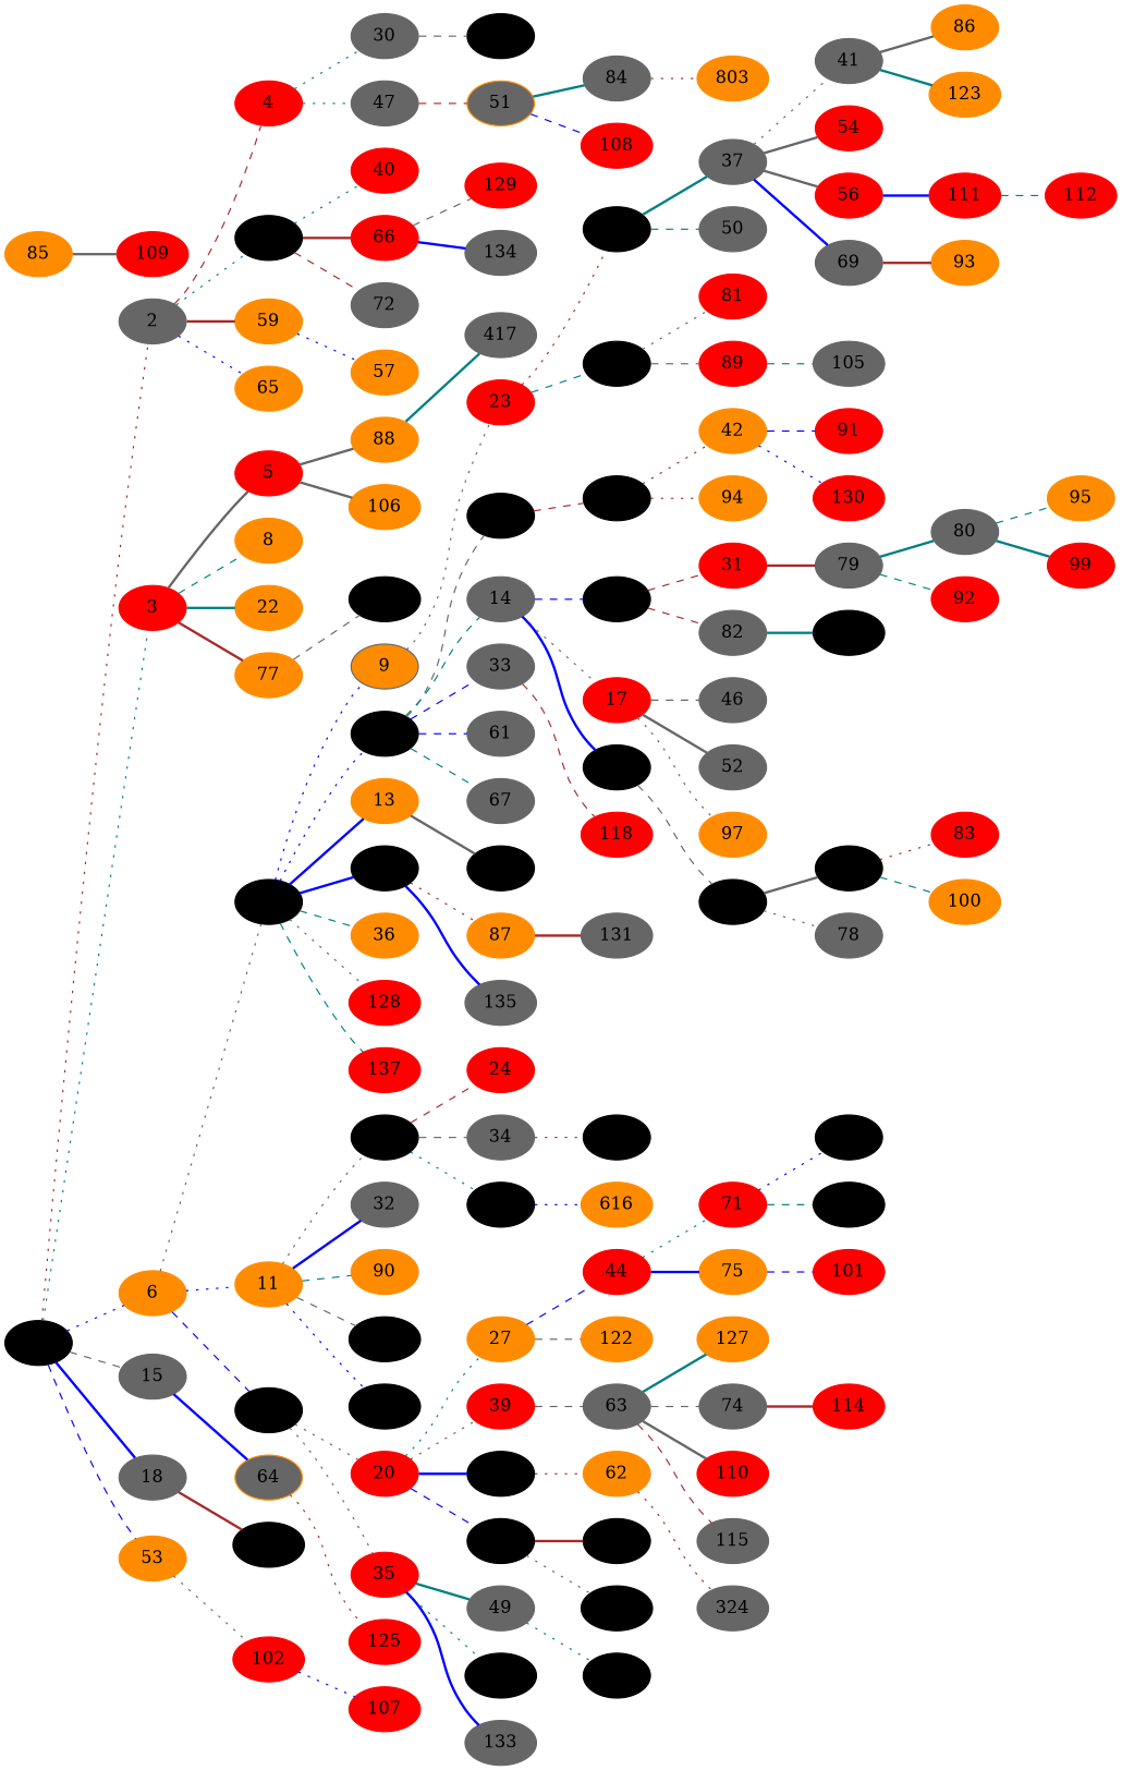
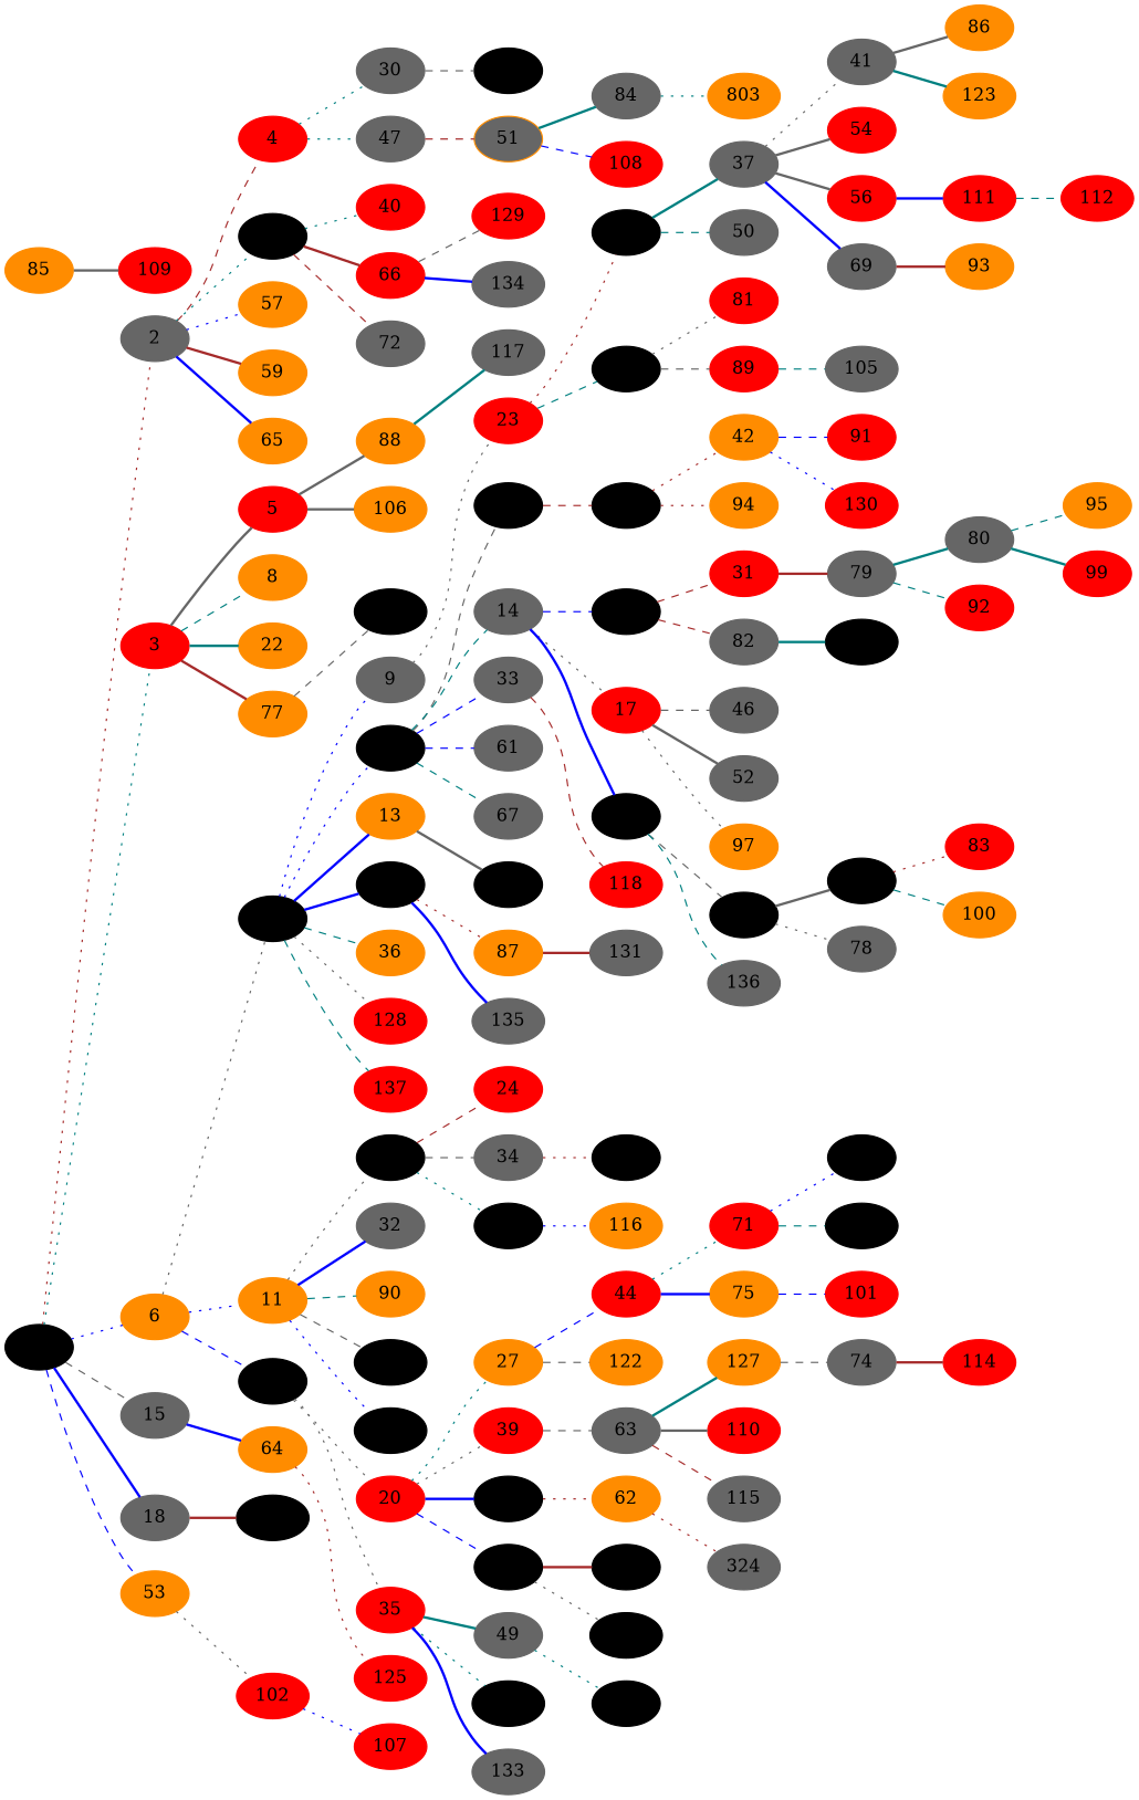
  graph {
    rankdir=LR
    node [color=red style=filled]
    edge [color=gray40 style=dashed]
    1 [color=black]
    2 [color=gray40]
    3
    6 [color=darkorange]
    15 [color=gray40]
    18 [color=gray40]
    53 [color=darkorange]
    4
    29 [color=black]
    57 [color=darkorange]
    59 [color=darkorange]
    65 [color=darkorange]
    5
    8 [color=darkorange]
    22 [color=darkorange]
    77 [color=darkorange]
    7 [color=black]
    11 [color=darkorange]
    19 [color=black]
-   64 [color=darkorange fillcolor=gray40]
+   64 [color=darkorange]
    132 [color=black]
    102
    30 [color=gray40]
    47 [color=gray40]
    40
    66
    72 [color=gray40]
    88 [color=darkorange]
    106 [color=darkorange]
    120 [color=black]
    60 [color=black]
    51 [color=darkorange fillcolor=gray40]
-   117 [color=gray40 label=417]
-   9 [color=gray40 fillcolor=darkorange]
+   117 [color=gray40]
+   9 [color=gray40]
    10 [color=black]
    13 [color=darkorange]
    25 [color=black]
    36 [color=darkorange]
    128
    137
    21 [color=black]
    32 [color=gray40]
    90 [color=darkorange]
    126 [color=black]
    138 [color=black]
    20
    35
    23
    12 [color=black]
    14 [color=gray40]
    33 [color=gray40]
    61 [color=gray40]
    67 [color=gray40]
    45 [color=black]
    87 [color=darkorange]
    135 [color=gray40]
    28 [color=black]
    48 [color=black]
    26 [color=black]
    16 [color=black]
    17
    43 [color=black]
    118
    24
    34 [color=gray40]
    38 [color=black]
    42 [color=darkorange]
    94 [color=darkorange]
    31
    82 [color=gray40]
    46 [color=gray40]
    52 [color=gray40]
    97 [color=darkorange]
    68 [color=black]
+   136 [color=gray40]
    125
    79 [color=gray40]
    119 [color=black]
    27 [color=darkorange]
    39
    58 [color=black]
    76 [color=black]
    49 [color=gray40]
    121 [color=black]
    133 [color=gray40]
    44
    122 [color=darkorange]
    63 [color=gray40]
    62 [color=darkorange]
    98 [color=black]
    113 [color=black]
    55 [color=black]
-   116 [color=darkorange label=616]
+   116 [color=darkorange]
    37 [color=gray40]
    50 [color=gray40]
    81
    89
    131 [color=gray40]
    91
    130
    71
    75 [color=darkorange]
    41 [color=gray40]
    54
    56
    69 [color=gray40]
    129
    134 [color=gray40]
    80 [color=gray40]
    92
    70 [color=black]
    86 [color=darkorange]
    123 [color=darkorange]
    111
    93 [color=darkorange]
    85 [color=darkorange]
    109
    127 [color=darkorange]
    74 [color=gray40]
    110
    115 [color=gray40]
    73 [color=black]
    78 [color=gray40]
    96 [color=black]
    104 [color=black]
    101
    84 [color=gray40]
    108
    105 [color=gray40]
    n130 [color=darkorange label=803]
    107
    112
    n133 [color=gray40 label=324]
    114
    83
    100 [color=darkorange]
    95 [color=darkorange]
    99
    1 -- 2 [color=brown style=dotted]
    1 -- 3 [color=teal style=dotted]
    1 -- 6 [color=blue style=dotted]
    1 -- 15
    1 -- 18 [color=blue style=bold]
    1 -- 53 [color=blue]
    2 -- 4 [color=brown]
    2 -- 29 [color=teal style=dotted]
-   59 -- 57 [color=blue style=dotted]
+   2 -- 57 [color=blue style=dotted]
    2 -- 59 [color=brown style=bold]
-   2 -- 65 [color=blue style=dotted]
+   2 -- 65 [color=blue style=bold]
    3 -- 5 [style=bold]
    3 -- 8 [color=teal]
    3 -- 22 [color=teal style=bold]
    3 -- 77 [color=brown style=bold]
    6 -- 7 [style=dotted]
    6 -- 11 [color=blue style=dotted]
    6 -- 19 [color=blue]
    15 -- 64 [color=blue style=bold]
    18 -- 132 [color=brown style=bold]
    53 -- 102 [style=dotted]
    4 -- 30 [color=teal style=dotted]
    4 -- 47 [color=teal style=dotted]
    29 -- 40 [color=teal style=dotted]
    29 -- 66 [color=brown style=bold]
    29 -- 72 [color=brown]
    5 -- 88 [style=bold]
    5 -- 106 [style=bold]
    77 -- 120
    7 -- 9 [color=blue style=dotted]
    7 -- 10 [color=blue style=dotted]
    7 -- 13 [color=blue style=bold]
    7 -- 25 [color=blue style=bold]
    7 -- 36 [color=teal]
    7 -- 128 [style=dotted]
    7 -- 137 [color=teal]
    11 -- 21 [style=dotted]
    11 -- 32 [color=blue style=bold]
    11 -- 90 [color=teal]
    11 -- 126
    11 -- 138 [color=blue style=dotted]
    19 -- 20 [style=dotted]
    19 -- 35 [style=dotted]
    64 -- 125 [color=brown style=dotted]
    102 -- 107 [color=blue style=dotted]
    30 -- 60
    47 -- 51 [color=brown]
    66 -- 129
    66 -- 134 [color=blue style=bold]
    88 -- 117 [color=teal style=bold]
    51 -- 84 [color=teal style=bold]
    51 -- 108 [color=blue]
    9 -- 23 [style=dotted]
    10 -- 12
    10 -- 14 [color=teal]
    10 -- 33 [color=blue]
    10 -- 61 [color=blue]
    10 -- 67 [color=teal]
    13 -- 45 [style=bold]
    25 -- 87 [color=brown style=dotted]
    25 -- 135 [color=blue style=bold]
    21 -- 24 [color=brown]
    21 -- 34
    21 -- 38 [color=teal style=dotted]
    20 -- 27 [color=teal style=dotted]
    20 -- 39 [style=dotted]
    20 -- 58 [color=blue style=bold]
    20 -- 76 [color=blue]
    35 -- 49 [color=teal style=bold]
    35 -- 121 [color=teal style=dotted]
    35 -- 133 [color=blue style=bold]
    23 -- 28 [color=brown style=dotted]
    23 -- 48 [color=teal]
    12 -- 26 [color=brown]
    14 -- 16 [color=blue]
    14 -- 17 [style=dotted]
    14 -- 43 [color=blue style=bold]
    33 -- 118 [color=brown]
    87 -- 131 [color=brown style=bold]
    28 -- 37 [color=teal style=bold]
    28 -- 50 [color=teal]
    48 -- 81 [style=dotted]
    48 -- 89
    26 -- 42 [color=brown style=dotted]
    26 -- 94 [color=brown style=dotted]
    16 -- 31 [color=brown]
    16 -- 82 [color=brown]
    17 -- 46
    17 -- 52 [style=bold]
    17 -- 97 [style=dotted]
    43 -- 68
+   43 -- 136 [color=teal]
    34 -- 55 [color=brown style=dotted]
    38 -- 116 [color=blue style=dotted]
    42 -- 91 [color=blue]
    42 -- 130 [color=blue style=dotted]
    31 -- 79 [color=brown style=bold]
    82 -- 119 [color=teal style=bold]
    68 -- 73 [style=bold]
    68 -- 78 [style=dotted]
    79 -- 80 [color=teal style=bold]
    79 -- 92 [color=teal]
    27 -- 44 [color=blue]
    27 -- 122
    39 -- 63
    58 -- 62 [color=brown style=dotted]
    76 -- 98 [color=brown style=bold]
    76 -- 113 [style=dotted]
    49 -- 70 [color=teal style=dotted]
    44 -- 71 [color=teal style=dotted]
    44 -- 75 [color=blue style=bold]
    63 -- 127 [color=teal style=bold]
-   63 -- 74
+   127 -- 74
    63 -- 110 [style=bold]
    63 -- 115 [color=brown]
    62 -- n133 [color=brown style=dotted]
    37 -- 41 [style=dotted]
    37 -- 54 [style=bold]
    37 -- 56 [style=bold]
    37 -- 69 [color=blue style=bold]
    89 -- 105 [color=teal]
    71 -- 96 [color=blue style=dotted]
    71 -- 104 [color=teal]
    75 -- 101 [color=blue]
    41 -- 86 [style=bold]
    41 -- 123 [color=teal style=bold]
    56 -- 111 [color=blue style=bold]
    69 -- 93 [color=brown style=bold]
    80 -- 95 [color=teal]
    80 -- 99 [color=teal style=bold]
    111 -- 112 [color=teal]
    85 -- 109 [style=bold]
    74 -- 114 [color=brown style=bold]
    73 -- 83 [color=brown style=dotted]
    73 -- 100 [color=teal]
-   84 -- n130 [color=brown style=dotted]
+   84 -- n130 [color=teal style=dotted]
  }
